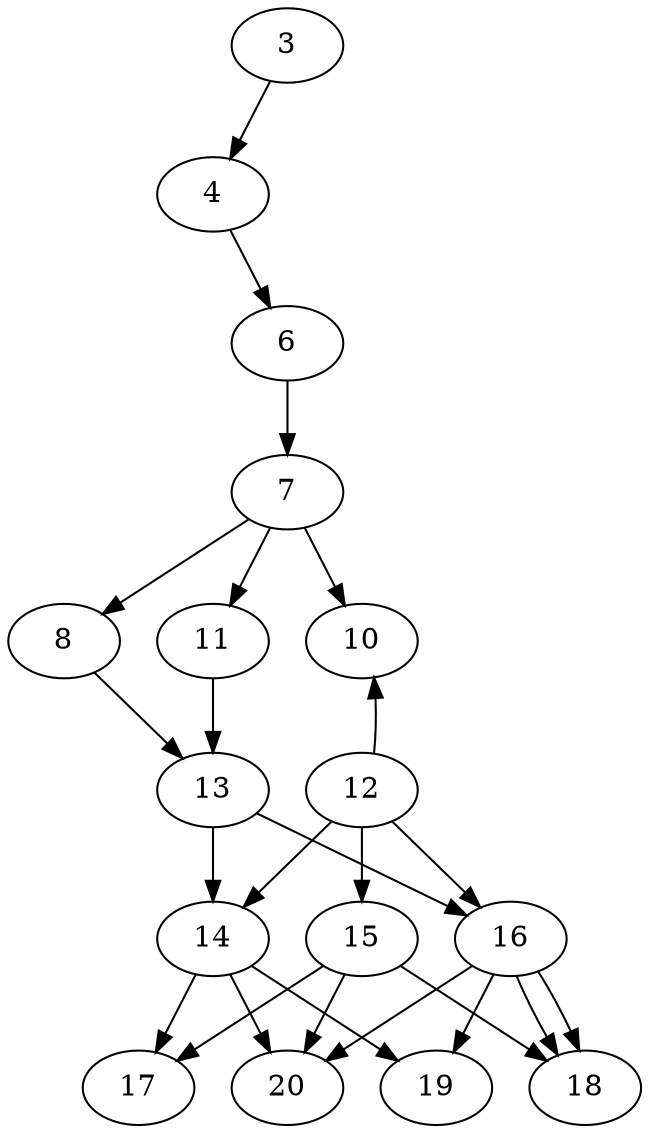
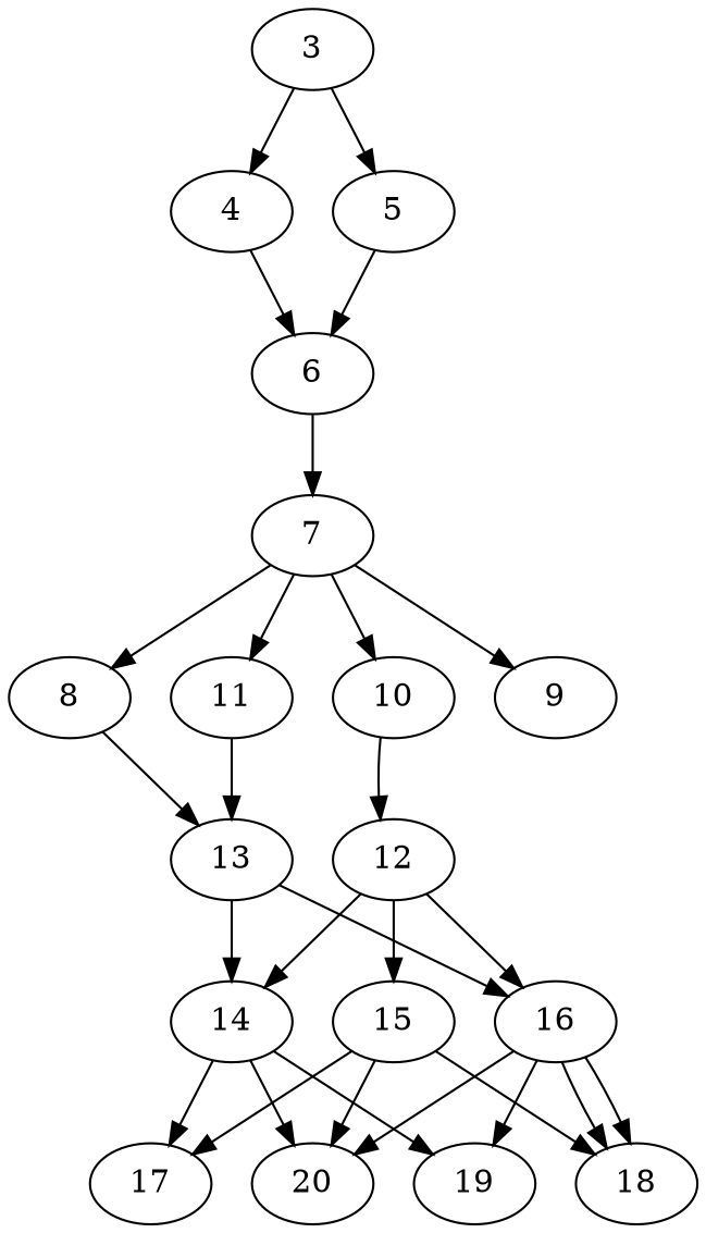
  digraph {
    node [alpha=0.13]
    4 [alpha=0.15 expect_size=19745792]
    6 [expect_size=9338880]
+   5 [alpha=0.10 expect_size=49989632]
    7 [alpha=0.06 expect_size=24248320]
    3 [expect_size=43613184]
    8 [alpha=0.03 expect_size=21235712]
+   9 [alpha=0.05 expect_size=43296768]
    10 [alpha=0.19 expect_size=39461888]
    11 [expect_size=34961408]
    13 [alpha=0.02 expect_size=43438080]
    12 [alpha=0.15 expect_size=29074432]
    14 [alpha=0.01 expect_size=25791488]
    16 [alpha=0.12 expect_size=38876160]
    15 [alpha=0.16 expect_size=14341120]
    17 [alpha=0.03 expect_size=22689792]
    19 [alpha=0.19 expect_size=43462656]
    20 [alpha=0.02 expect_size=8409088]
    18 [alpha=0.01 expect_size=37066752]
    4 -> 6
    6 -> 7
+   5 -> 6
    7 -> 8
+   7 -> 9
    7 -> 10
    7 -> 11
    3 -> 4
+   3 -> 5
    8 -> 13
-   12 -> 10
+   10 -> 12
    11 -> 13
    13 -> 14
    13 -> 16
    12 -> 14
    12 -> 16
    12 -> 15
    14 -> 17
    14 -> 19
    14 -> 20
    16 -> 19
    16 -> 20
    16 -> 18
    16 -> 18
    15 -> 17
    15 -> 20
    15 -> 18
  }
